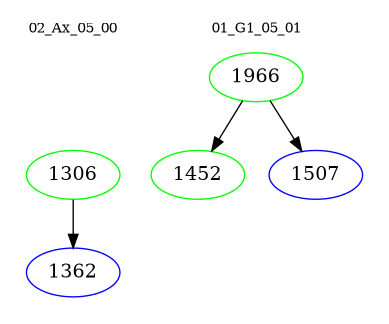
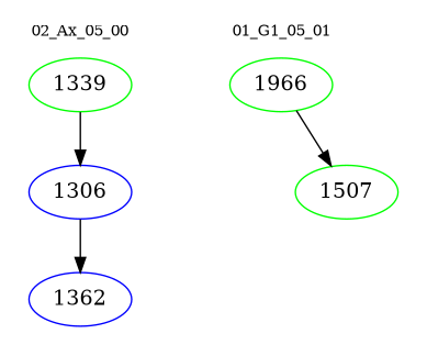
  digraph {
    node [color=green]
    edge [color=black]
+   n1 [label=1339]
    n2 [color=blue label=1362]
-   n3 [label=1306]
+   n3 [color=blue label=1306]
    n4 [label=1966]
-   n5 [label=1452]
-   n6 [color=blue label=1507]
+   n6 [label=1507]
    subgraph cluster_1 {
      color=white
      fontsize=10
      label="02_Ax_05_00"
+     n1
      n2
      n3
    }
    subgraph cluster_2 {
      color=white
      fontsize=10
      label="01_G1_05_01"
      n4
-     n5
      n6
    }
+   n1 -> n3
    n3 -> n2
-   n4 -> n5
    n4 -> n6
  }
